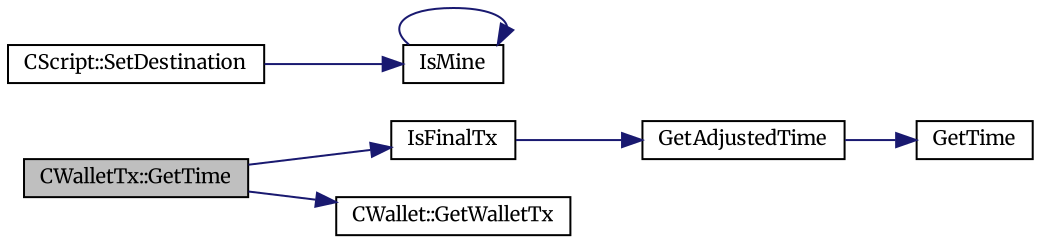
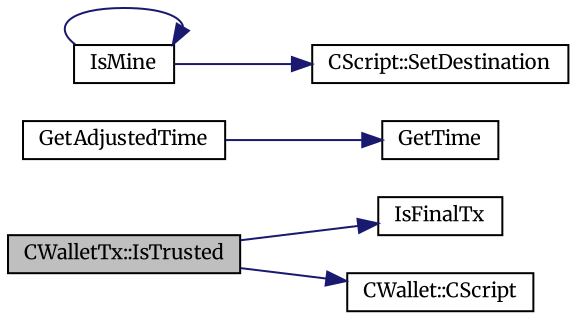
  digraph {
    fontname=Merriweather
    rankdir=LR
    node [color=black fillcolor=white fontname=Merriweather fontsize=10 shape=record style=filled]
    edge [color=midnightblue fontname=Merriweather fontsize=10 labelfontname=Helvetica labelfontsize=10 style=solid]
-   n1 [fillcolor=grey75 fontcolor=black height=0.2 label="CWalletTx::GetTime" width=0.4]
+   n1 [fillcolor=grey75 fontcolor=black height=0.2 label="CWalletTx::IsTrusted" width=0.4]
    n2 [height=0.2 label=IsFinalTx width=0.4]
-   n3 [height=0.2 label="CWallet::GetWalletTx" width=0.4]
+   n3 [height=0.2 label="CWallet::CScript" width=0.4]
    n4 [height=0.2 label=GetAdjustedTime width=0.4]
    n5 [height=0.2 label=GetTime width=0.4]
    n6 [height=0.2 label=IsMine width=0.4]
    n7 [height=0.2 label="CScript::SetDestination" width=0.4]
    n1 -> n2
    n1 -> n3
-   n2 -> n4
    n4 -> n5
    n6 -> n6
-   n7 -> n6
+   n6 -> n7
  }
